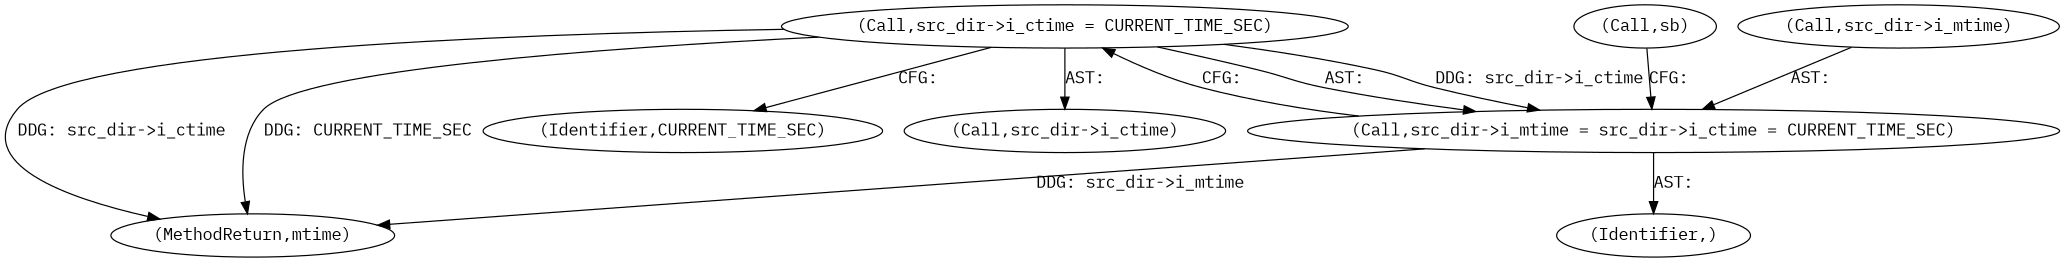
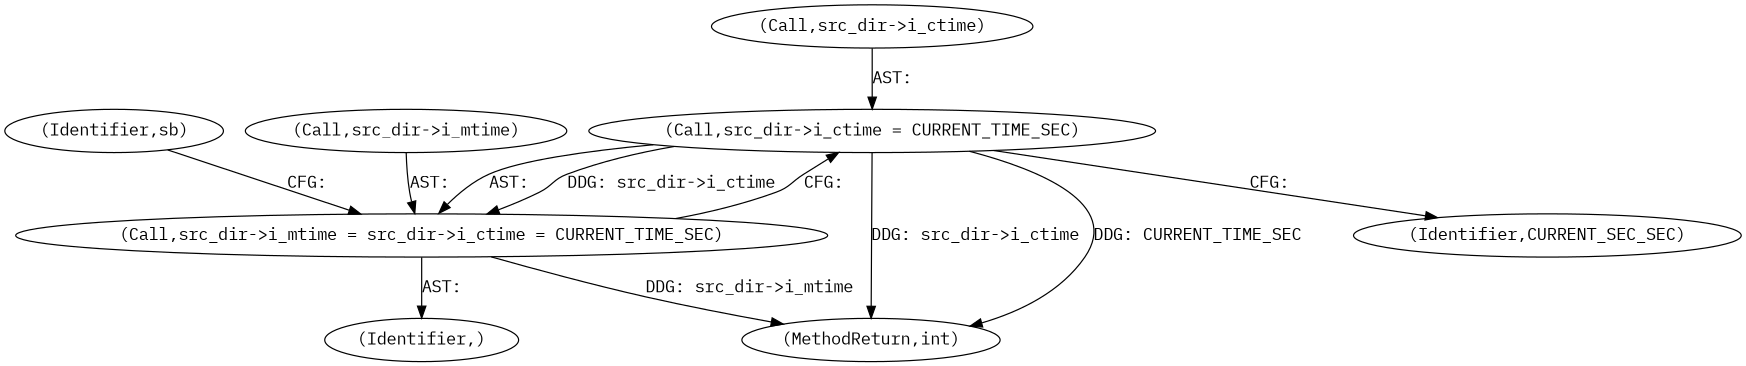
  digraph {
    fontname="IBM Plex Mono"
    node [fontname="IBM Plex Mono"]
    edge [fontname="IBM Plex Mono"]
    n1 [label="(Call,src_dir->i_ctime = CURRENT_TIME_SEC)"]
    n2 [label="(Call,src_dir->i_mtime = src_dir->i_ctime = CURRENT_TIME_SEC)"]
-   n3 [label="(MethodReturn,mtime)"]
-   n4 [label="(Identifier,CURRENT_TIME_SEC)"]
+   n3 [label="(MethodReturn,int)"]
+   n4 [label="(Identifier,CURRENT_SEC_SEC)"]
    n5 [label="(Identifier,)"]
-   n6 [label="(Call,sb)"]
+   n6 [label="(Identifier,sb)"]
    n7 [label="(Call,src_dir->i_mtime)"]
    n8 [label="(Call,src_dir->i_ctime)"]
    n1 -> n2 [label="AST: "]
    n1 -> n2 [label="DDG: src_dir->i_ctime"]
    n1 -> n3 [label="DDG: src_dir->i_ctime"]
    n1 -> n3 [label="DDG: CURRENT_TIME_SEC"]
    n1 -> n4 [label="CFG: "]
    n2 -> n1 [label="CFG: "]
    n2 -> n3 [label="DDG: src_dir->i_mtime"]
    n2 -> n5 [label="AST: "]
    n6 -> n2 [label="CFG: "]
    n7 -> n2 [label="AST: "]
-   n1 -> n8 [label="AST: "]
+   n8 -> n1 [label="AST: "]
  }
